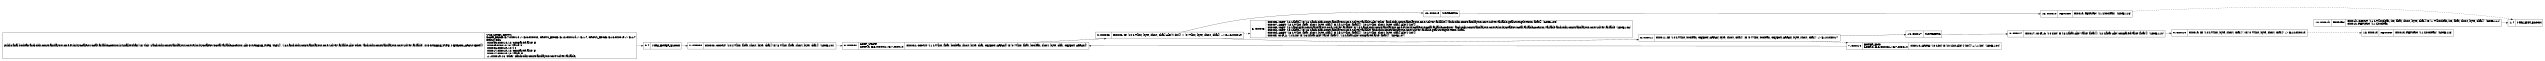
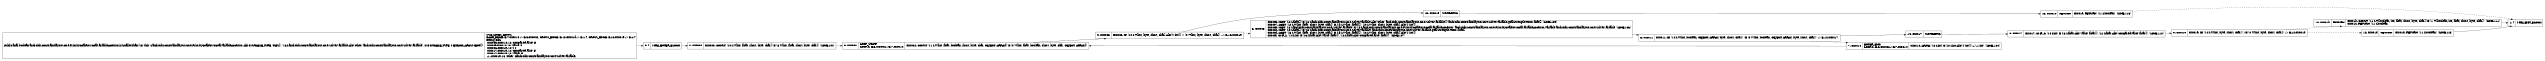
  digraph {
    rankdir=LR
    node [shape=record]
    n1 [label="{0\:\ ?|MTH_ENTER_BLOCK\l}"]
    n2 [label="{2\:\ 0x0000|0x0000: CONST  (r0 I:??[int, float, short, byte, char]) = (8 ??[int, float, short, byte, char])  (LINE:104)\l}"]
    n3 [label="{3\:\ 0x0002|LOOP_START\lLOOP:0: B:3:0x0002\-\>B:7:0x0014\l|0x0002: CONST  (r1 I:??[int, float, boolean, short, byte, char, OBJECT, ARRAY]) = (0 ??[int, float, boolean, short, byte, char, OBJECT, ARRAY]) \l}"]
    n4 [label="{4\:\ 0x0003|0x0003: IF  (r0 I:??[int, byte, short, char] A[D('i' int)]) \< (0 ??[int, byte, short, char])  \-\> B:15:0x001e \l}"]
    n5 [label="{5\:\ 0x0005|0x0005: IGET  (r2 I:float[]) = (r6 I:androidx.constraintlayout.core.SolverVariable A[D('other' androidx.constraintlayout.core.SolverVariable)]) androidx.constraintlayout.core.SolverVariable.goalStrengthVector float[]  (LINE:105)\l0x0007: AGET  (r2 I:??[int, float, short, byte, char]) = (r2 I:??[int, float][]), (r0 I:??[int, short, byte, char] A[D('i' int)]) \l0x0009: IGET  (r3 I:androidx.constraintlayout.core.SolverVariable) = (r5 I:androidx.constraintlayout.core.PriorityGoalRow$GoalVariableAccessor) androidx.constraintlayout.core.PriorityGoalRow.GoalVariableAccessor.variable androidx.constraintlayout.core.SolverVariable  (LINE:106)\l0x000b: IGET  (r3 I:float[]) = (r3 I:androidx.constraintlayout.core.SolverVariable) androidx.constraintlayout.core.SolverVariable.goalStrengthVector float[] \l0x000d: AGET  (r3 I:??[int, float, short, byte, char]) = (r3 I:??[int, float][]), (r0 I:??[int, short, byte, char] A[D('i' int)]) \l0x000f: CMP_L  (r4 I:int) = (r3 I:float A[D('value' float)]), (r2 I:float A[D('comparedValue' float)])  (LINE:107)\l}"]
    n6 [label="{15\:\ 0x001e|SYNTHETIC\l}"]
    n7 [label="{6\:\ 0x0011|0x0011: IF  (r4 I:??[int, boolean, OBJECT, ARRAY, byte, short, char]) != (0 ??[int, boolean, OBJECT, ARRAY, byte, short, char])  \-\> B:14:0x0017 \l}"]
    n8 [label="{13\:\ 0x001e|RETURN\l|0x001e: RETURN  (r1 I:boolean)  (LINE:116)\l}"]
    n9 [label="{7\:\ 0x0014|ENTER_END\lLOOP:0: B:3:0x0002\-\>B:7:0x0014\l|0x0014: ARITH  (r0 I:int) = (r0 I:int A[D('i' int)]) + (\-1 int)  (LINE:104)\l}"]
    n10 [label="{14\:\ 0x0017|SYNTHETIC\l}"]
    n11 [label="{8\:\ 0x0017|0x0017: CMP_G  (r4 I:int) = (r3 I:float A[D('value' float)]), (r2 I:float A[D('comparedValue' float)])  (LINE:110)\l}"]
    n12 [label="{9\:\ 0x0019|0x0019: IF  (r4 I:??[int, byte, short, char]) \>= (0 ??[int, byte, short, char])  \-\> B:12:0x001d \l}"]
    n13 [label="{10\:\ 0x001b|RETURN\l|0x001b: CONST  (r1 I:??[boolean, int, float, short, byte, char]) = (1 ??[boolean, int, float, short, byte, char])  (LINE:111)\l0x001c: RETURN  (r1 I:boolean) \l}"]
    n14 [label="{12\:\ 0x001d|RETURN\l|0x001d: RETURN  (r1 I:boolean)  (LINE:113)\l}"]
    n15 [label="{1\:\ ?|MTH_EXIT_BLOCK\l}"]
    n16 [label="{public final boolean androidx.constraintlayout.core.PriorityGoalRow.GoalVariableAccessor.isSmallerThan((r5 'this' I:androidx.constraintlayout.core.PriorityGoalRow$GoalVariableAccessor A[IMMUTABLE_TYPE, THIS]), (r6 I:androidx.constraintlayout.core.SolverVariable A[D('other' androidx.constraintlayout.core.SolverVariable), IMMUTABLE_TYPE, METHOD_ARGUMENT]))  | USE_LINES_HINTS\lBACK_EDGE: B:7:0x0014 \-\> B:3:0x0002, CROSS_EDGE: B:12:0x001d \-\> B:1:?, CROSS_EDGE: B:13:0x001e \-\> B:1:?\lDebug Info:\l  0x0009\-0x0014: r2 'comparedValue' F\l  0x000f\-0x0014: r3 'value' F\l  0x0002\-0x001e: r0 'i' I\l  0x0017\-0x001e: r2 'comparedValue' F\l  0x0017\-0x001e: r3 'value' F\l  \-1 \-0x001e: r6 'other' Landroidx\/constraintlayout\/core\/SolverVariable;\l}"]
    n1 -> n2
    n2 -> n3
    n3 -> n4
    n4 -> n5 [style=dashed]
    n4 -> n6
-   n4 -> n7
+   n5 -> n7
    n6 -> n8
    n7 -> n9 [style=dashed]
    n7 -> n10
    n8 -> n15 [style=dashed]
    n9 -> n3
    n10 -> n11
    n11 -> n12
+   n12 -> n13 [style=dashed]
    n12 -> n14 [style=dashed]
    n13 -> n15
+   n14 -> n15
    n16 -> n1
  }
